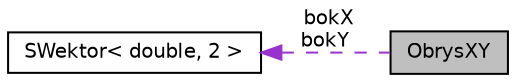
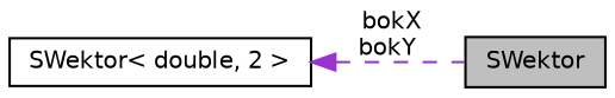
  digraph {
    rankdir=LR
    node [color=black fontname=Helvetica fontsize=10 shape=record style=filled]
-   n1 [fillcolor=grey75 fontcolor=black height=0.2 label=ObrysXY width=0.4]
+   n1 [fillcolor=grey75 fontcolor=black height=0.2 label=SWektor width=0.4]
    n2 [fillcolor=white height=0.2 label="SWektor\< double, 2 \>" width=0.4]
    n2 -> n1 [color=darkorchid3 dir=back fontname=Helvetica fontsize=10 label=" bokX\nbokY" labelfontname=Helvetica labelfontsize=10 style=dashed]
  }
